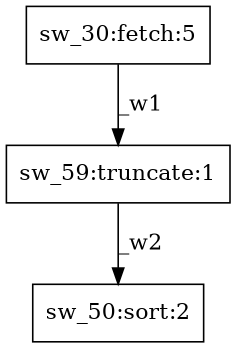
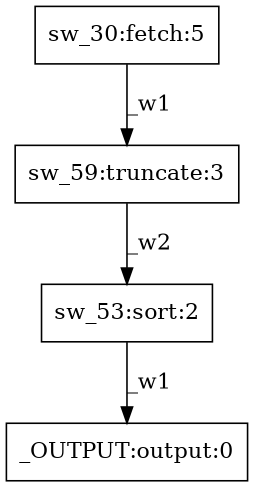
  digraph {
    node [shape=box]
+   n1 [label="_OUTPUT:output:0"]
    n2 [label="sw_30:fetch:5"]
-   n3 [label="sw_59:truncate:1"]
-   n4 [label="sw_50:sort:2"]
+   n3 [label="sw_59:truncate:3"]
+   n4 [label="sw_53:sort:2"]
    n2 -> n3 [label=_w1]
    n3 -> n4 [label=_w2]
+   n4 -> n1 [label=_w1]
  }
